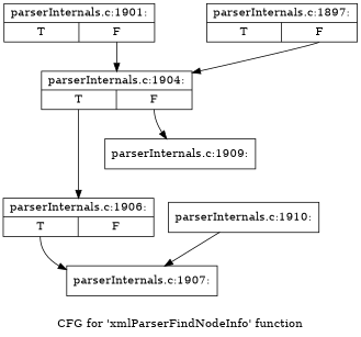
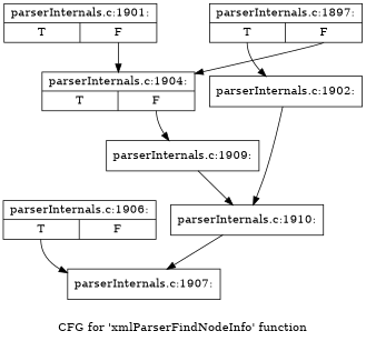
  digraph {
    label="CFG for 'xmlParserFindNodeInfo' function"
    node [shape=record]
    edge [tailport=s0]
    n1 [label="{parserInternals.c:1897:|{<s0>T|<s1>F}}"]
+   n2 [label="{parserInternals.c:1902:}"]
    n3 [label="{parserInternals.c:1904:|{<s0>T|<s1>F}}"]
    n4 [label="{parserInternals.c:1910:}"]
    n5 [label="{parserInternals.c:1901:|{<s0>T|<s1>F}}"]
    n6 [label="{parserInternals.c:1907:}"]
    n7 [label="{parserInternals.c:1906:|{<s0>T|<s1>F}}"]
    n8 [label="{parserInternals.c:1909:}"]
+   n1 -> n2
    n1 -> n3 [tailport=s1]
-   n3 -> n7
+   n2 -> n4
    n3 -> n8 [tailport=s1]
    n4 -> n6
    n5 -> n3 [tailport=s1]
    n7 -> n6
+   n8 -> n4
  }
